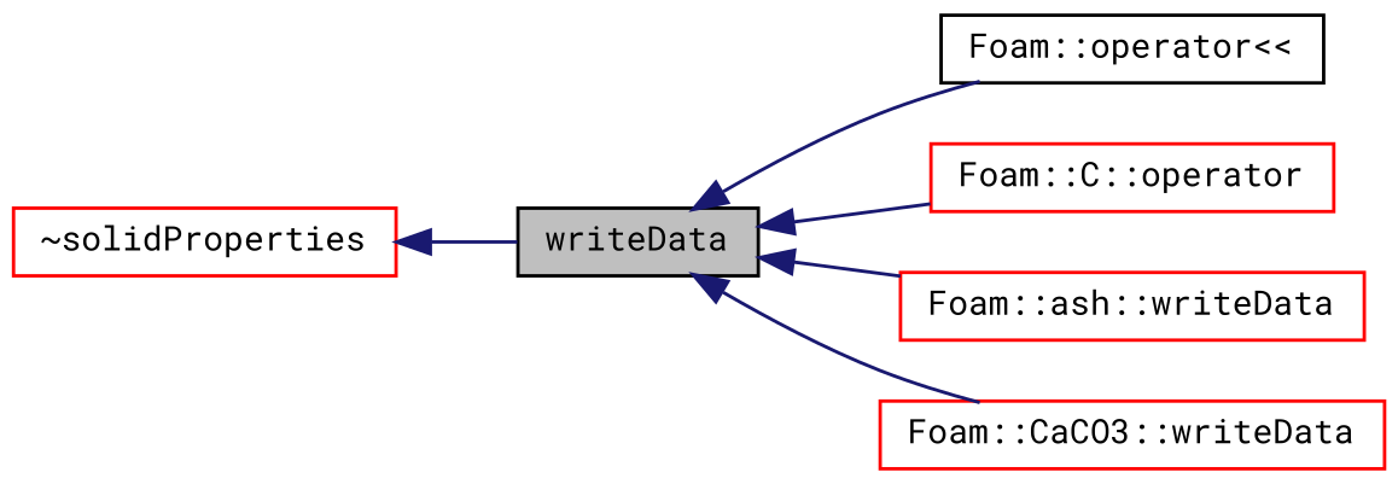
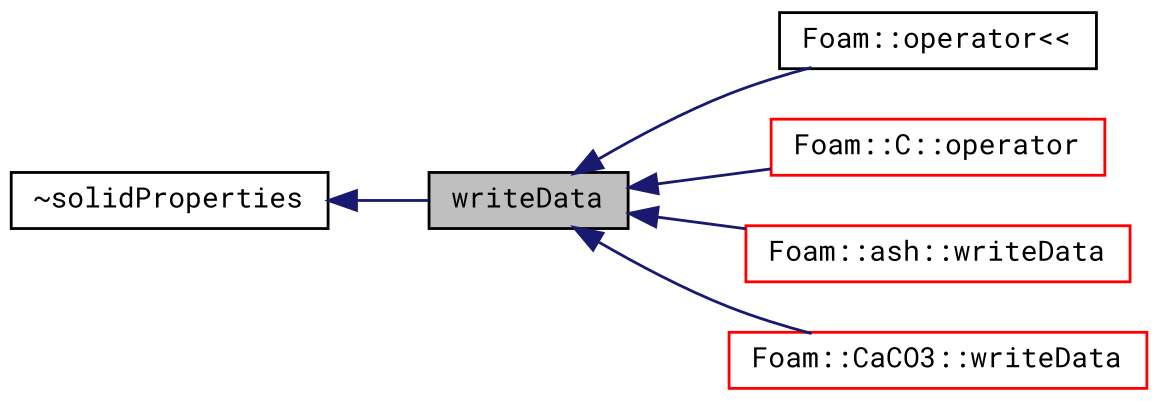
  digraph {
    fontname="Roboto Mono"
    rankdir=LR
    node [color=black fontname="Roboto Mono" fontsize=10 shape=record]
    edge [color=midnightblue dir=back fontname="Roboto Mono" fontsize=10 labelfontname=FreeSans labelfontsize=10 style=solid]
    n1 [fillcolor=grey75 fontcolor=black height=0.2 label=writeData style=filled width=0.4]
    n2 [height=0.2 label="Foam::operator\<\<" width=0.4]
    n3 [color=red height=0.2 label="Foam::C::operator" width=0.4]
    n4 [color=red height=0.2 label="Foam::ash::writeData" width=0.4]
    n5 [color=red height=0.2 label="Foam::CaCO3::writeData" width=0.4]
-   n6 [color=red height=0.2 label="~solidProperties" width=0.4]
+   n6 [height=0.2 label="~solidProperties" width=0.4]
    n1 -> n2
    n1 -> n3
    n1 -> n4
    n1 -> n5
    n6 -> n1
  }
